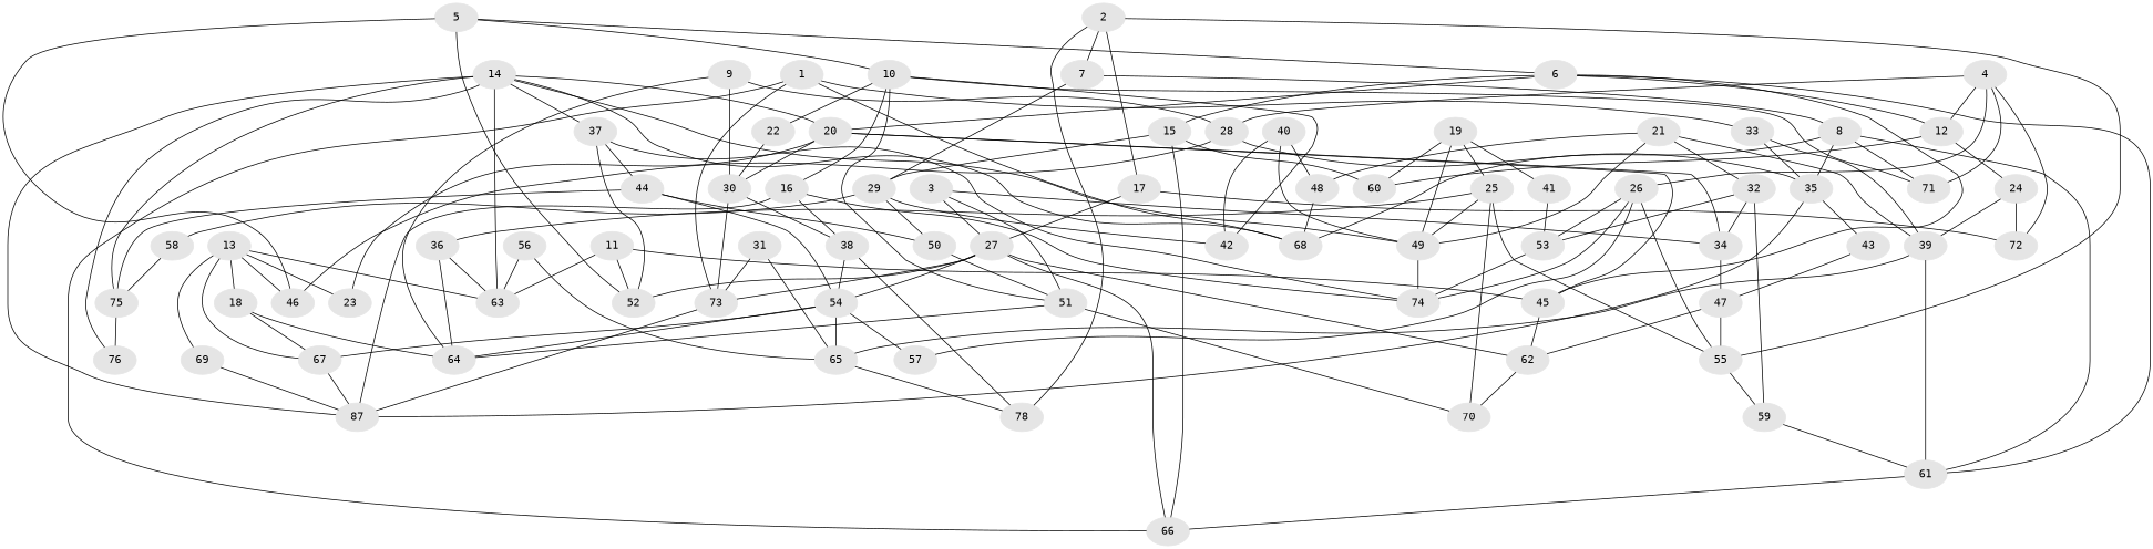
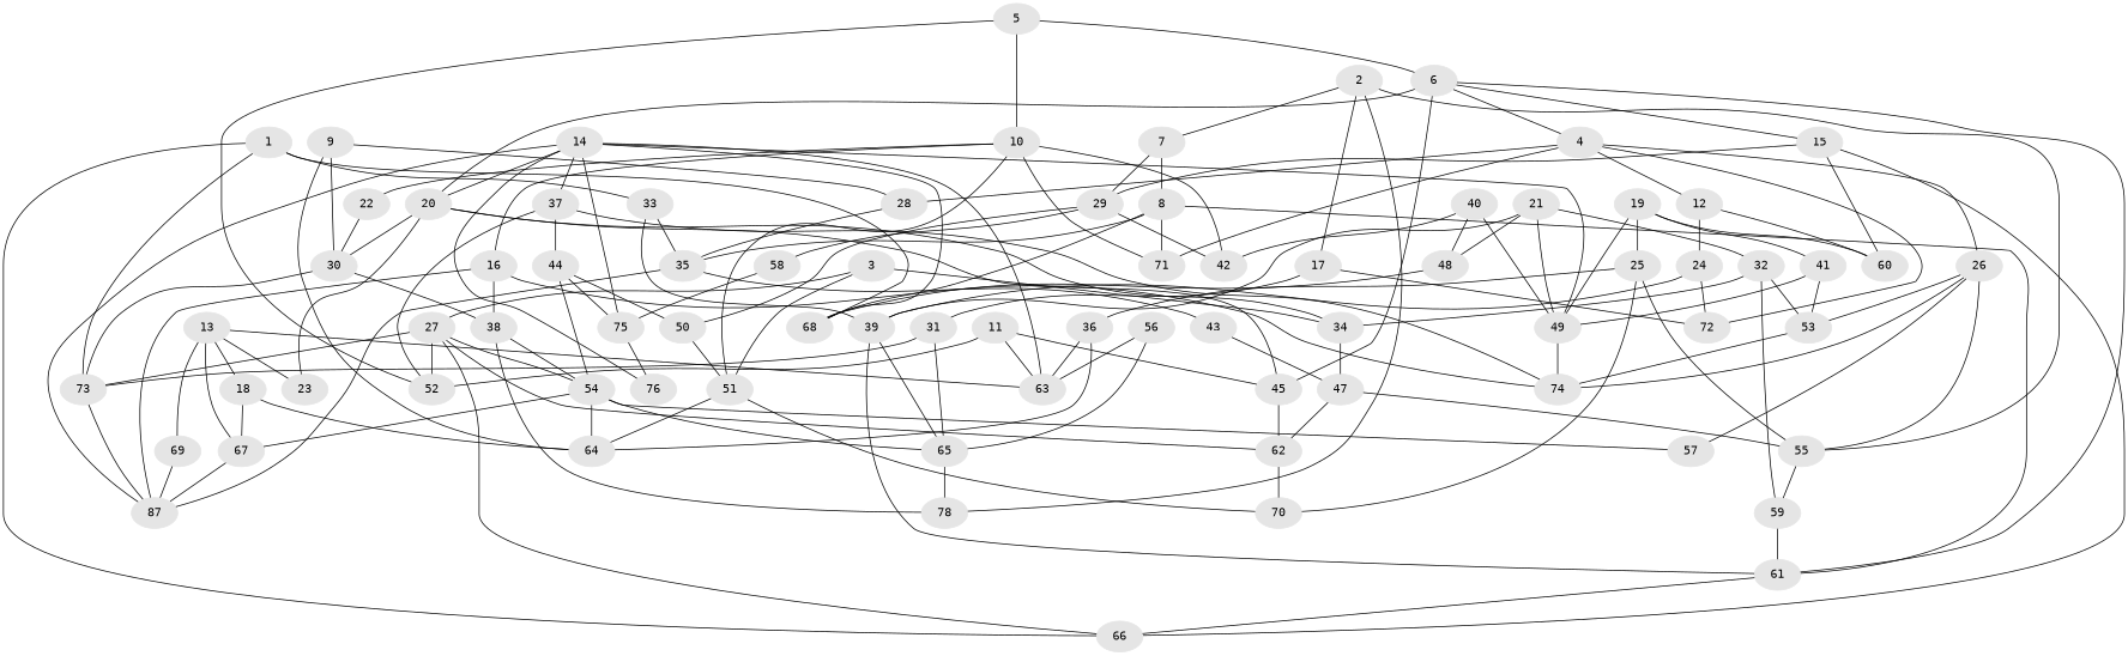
  graph {
    fontname="DejaVu Sans Mono"
    node [color=gray90 fontname="DejaVu Sans Mono" style=filled]
    edge [fontname="DejaVu Sans Mono"]
    1
    33
    66
    68
    73
    35
    39
    n8 [label=87]
    2
    7
    17
    55
    78
    8
    29
    72
    31
    59
    3
    27
    34
    51
    52
    54
    62
    47
    64
    70
    4
    12
    26
    28
    71
    24
    60
    74
    53
    57
-   46
    5
    6
    10
    15
    20
    45
    61
    16
    22
    42
    30
    23
    50
    58
    43
    9
    38
    11
    63
    13
    18
    67
    69
    14
    37
    49
    75
    76
    44
    65
    19
    25
    41
    36
    21
    32
    48
    40
    56
    1 -- 33
    1 -- 66
    1 -- 68
    1 -- 73
    33 -- 35
    33 -- 39
    73 -- n8
    35 -- n8
    35 -- 43
    39 -- 61
    39 -- 65
    2 -- 7
    2 -- 17
    2 -- 55
    2 -- 78
    7 -- 8
    7 -- 29
    17 -- 72
-   17 -- 27
+   17 -- 31
    55 -- 59
    8 -- 68
    8 -- 35
    8 -- 71
    8 -- 61
    29 -- 42
    29 -- 50
    29 -- 58
    31 -- 73
    31 -- 65
    59 -- 61
    3 -- 27
    3 -- 34
    3 -- 51
    27 -- 66
    27 -- 73
    27 -- 52
    27 -- 54
    27 -- 62
    34 -- 47
    51 -- 64
    51 -- 70
    54 -- 64
    54 -- 57
    54 -- 67
    54 -- 65
    62 -- 70
    47 -- 55
    47 -- 62
    4 -- 72
    4 -- 12
    4 -- 26
    4 -- 28
    4 -- 71
    12 -- 24
    12 -- 60
    26 -- 55
    26 -- 74
    26 -- 53
    26 -- 57
    28 -- 35
-   28 -- 46
    24 -- 39
    24 -- 72
    53 -- 74
    5 -- 52
-   5 -- 46
    5 -- 6
    5 -- 10
-   6 -- 12
+   6 -- 4
    6 -- 15
    6 -- 20
    6 -- 45
    6 -- 61
    10 -- 51
    10 -- 71
    10 -- 16
    10 -- 22
    10 -- 42
    15 -- 66
    15 -- 29
    15 -- 60
    20 -- 34
    20 -- 45
    20 -- 30
    20 -- 23
    45 -- 62
    61 -- 66
    16 -- n8
    16 -- 74
    16 -- 38
    22 -- 30
    30 -- 73
    30 -- 38
    50 -- 51
    58 -- 75
    43 -- 47
    9 -- 64
    9 -- 28
    9 -- 30
    38 -- 78
    38 -- 54
    11 -- 52
    11 -- 45
    11 -- 63
-   13 -- 46
    13 -- 23
    13 -- 63
    13 -- 18
    13 -- 67
    13 -- 69
    18 -- 64
    18 -- 67
    67 -- n8
    69 -- n8
    14 -- 68
    14 -- n8
    14 -- 20
    14 -- 63
    14 -- 37
    14 -- 49
    14 -- 75
    14 -- 76
    37 -- 52
    37 -- 74
    37 -- 44
    49 -- 74
    75 -- 76
    44 -- 54
    44 -- 50
    44 -- 75
    65 -- 78
    19 -- 60
    19 -- 49
    19 -- 25
    19 -- 41
    25 -- 55
    25 -- 70
    25 -- 36
    41 -- 53
-   25 -- 49
+   41 -- 49
    36 -- 64
    36 -- 63
    21 -- 39
    21 -- 49
    21 -- 32
    21 -- 48
    32 -- 59
    32 -- 34
    32 -- 53
    48 -- 68
    40 -- 42
    40 -- 49
    40 -- 48
    56 -- 63
    56 -- 65
  }
